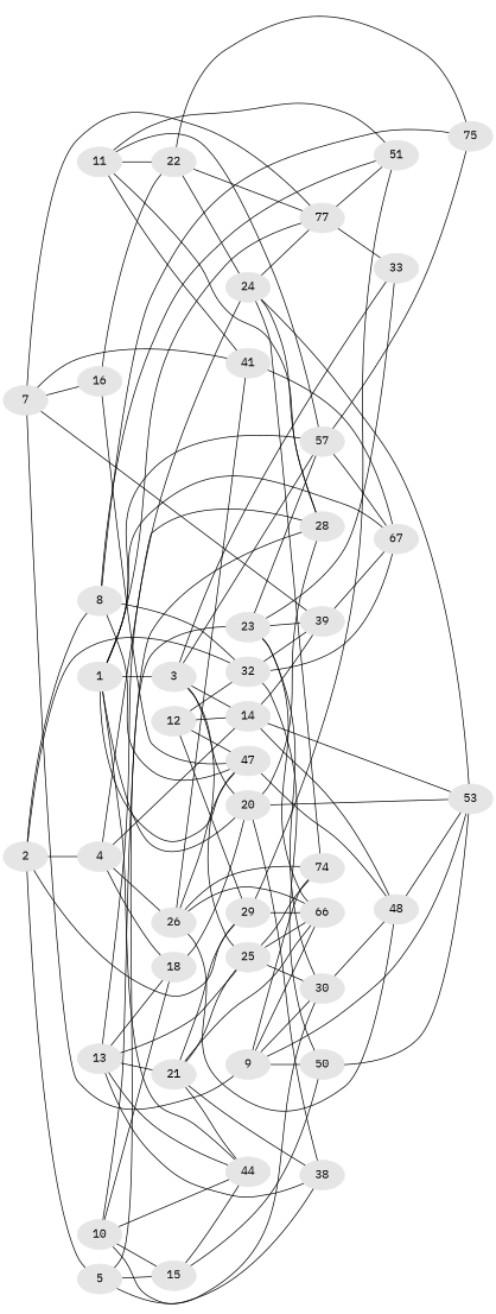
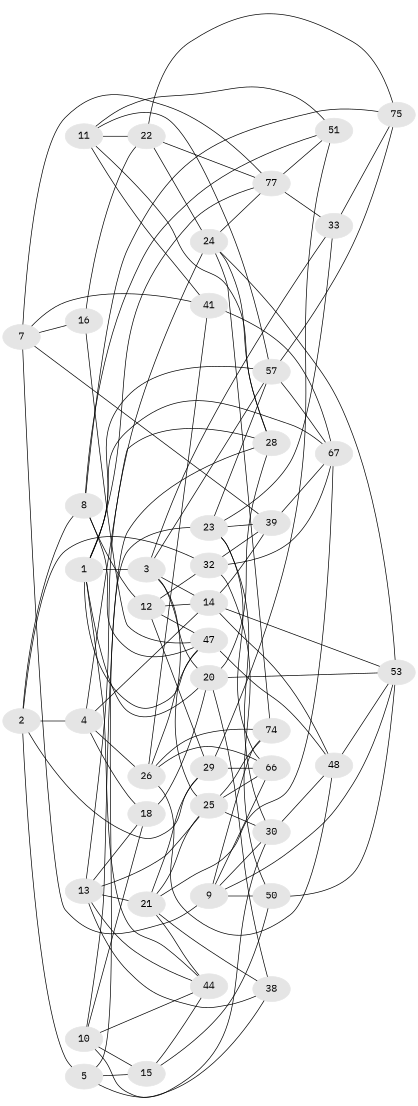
  graph {
    fontname="IBM Plex Mono"
    rankdir=LR
    node [color=gray90 fontname="IBM Plex Mono" style=filled]
    edge [fontname="IBM Plex Mono"]
    1 [super="+52"]
    3 [super="+42"]
    20 [super="+32"]
    n4 [label=77 super="+55"]
    44 [super="+59"]
    47 [super="+76"]
    67 [super="+77"]
    57 [super="+64"]
    14 [super="+61"]
    25 [super="+35"]
    33
    28 [super="+73"]
    53 [super="+72"]
    n14 [label=38]
    51
    48 [super="+62"]
    2 [super="+6"]
    4 [super="+58"]
    5
    8 [super="+38"]
    29 [super="+37"]
    n22 [label=32 super="+40"]
    18
    26 [super="+71"]
    15 [super="+19"]
    23 [super="+46"]
    30 [super="+34"]
    75
    66 [super="+70"]
    39 [super="+69"]
    50
    74
    41
    7 [super="+68"]
    9 [super="+45"]
    16
    22 [super="+60"]
    10 [super="+43"]
    11 [super="+49"]
    24 [super="+56"]
    12 [super="+17"]
    13 [super="+65"]
    21 [super="+54"]
    1 -- 3
    1 -- 20
    1 -- n4
    1 -- 44
    1 -- 47
    1 -- 67
    1 -- 57
    3 -- 20
    3 -- 57
    3 -- 14
    3 -- 25
    3 -- 33
    20 -- 28
    20 -- 53
    20 -- n14
    n4 -- 33
    n4 -- 51
    47 -- 48
    57 -- 67
    57 -- 75
    14 -- 53
    14 -- 48
    14 -- 39
    25 -- 30
    25 -- 66
    25 -- 74
+   33 -- 75
    48 -- 53
    2 -- 4 [weight=2]
    2 -- 5
    2 -- 8
    2 -- 29
    2 -- n22
    4 -- 14
    4 -- 28
    4 -- 18
    4 -- 26
    5 -- 15
    5 -- 23
    5 -- 30
    8 -- 47
    8 -- 51
-   8 -- n22
+   8 -- 12
    8 -- 75
    29 -- 51
    29 -- 66
    n22 -- 67
    n22 -- 39
    n22 -- 50
    18 -- 20
    26 -- 47
    26 -- 48
    26 -- 66
    26 -- 74
    26 -- 41
    15 -- 44
    15 -- 50
    23 -- 57
    23 -- 33
    23 -- 30
    23 -- 66
    23 -- 39
    30 -- 48 [weight=2]
    39 -- 67
    50 -- 53
    41 -- 67
    7 -- n4
    7 -- 39 [weight=2]
    7 -- 41
    7 -- 9
    7 -- 16
    9 -- 53
    9 -- 30
    9 -- 66
    9 -- 50
    9 -- 74
    16 -- 47
    16 -- 22
    22 -- n4
    22 -- 75
    22 -- 24
    10 -- 44 [weight=2]
    10 -- 28
    10 -- n14
    10 -- 18
    10 -- 15
    11 -- 57
    11 -- 28
    11 -- 51
    11 -- 41
    11 -- 22 [weight=2]
    24 -- n4
    24 -- 28
    24 -- 53
    24 -- 74
    12 -- 47
    12 -- 14
    12 -- 29 [weight=2]
    12 -- n22
    13 -- 44
    13 -- 25
    13 -- n14
    13 -- 18
    13 -- 24
    13 -- 21
    21 -- 44
-   21 -- 66
+   21 -- 67
    21 -- 25
    21 -- n14
    21 -- 29
  }
